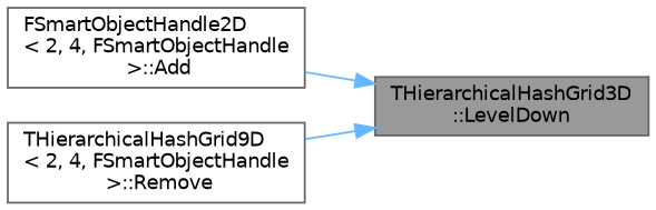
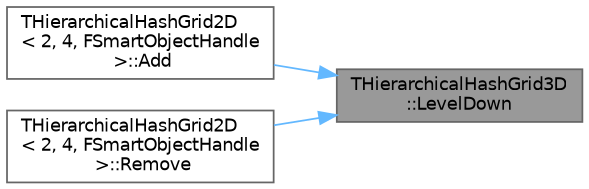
  digraph {
    fontname="DejaVu Sans"
    rankdir=RL
    node [color=grey40 fillcolor=white fontname="DejaVu Sans" fontsize=10 shape=box style=filled]
    edge [color=steelblue1 dir=back fontname="DejaVu Sans" fontsize=10 labelfontname=Helvetica labelfontsize=10 style=solid]
    n1 [color=gray40 fillcolor=grey60 fontcolor=black height=0.2 label="THierarchicalHashGrid3D\l::LevelDown" width=0.4]
-   n2 [height=0.2 label="FSmartObjectHandle2D\l\< 2, 4, FSmartObjectHandle\l \>::Add" width=0.4]
-   n3 [height=0.2 label="THierarchicalHashGrid9D\l\< 2, 4, FSmartObjectHandle\l \>::Remove" width=0.4]
+   n2 [height=0.2 label="THierarchicalHashGrid2D\l\< 2, 4, FSmartObjectHandle\l \>::Add" width=0.4]
+   n3 [height=0.2 label="THierarchicalHashGrid2D\l\< 2, 4, FSmartObjectHandle\l \>::Remove" width=0.4]
    n1 -> n2
    n1 -> n3
  }
